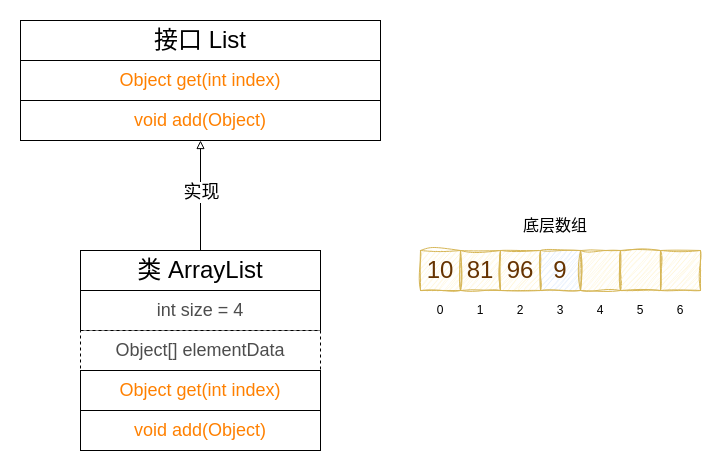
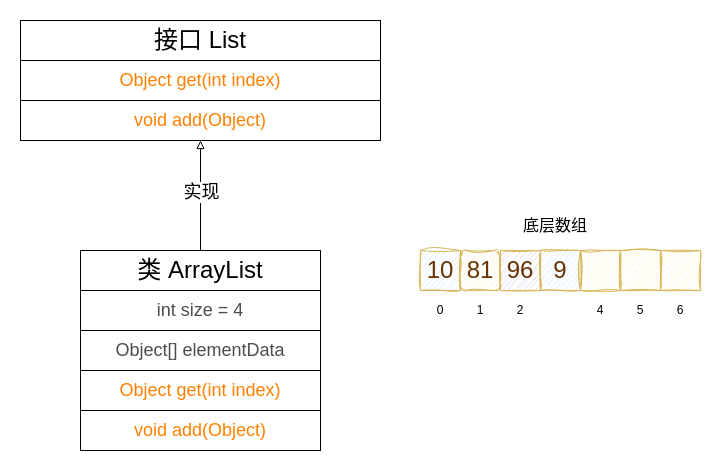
  <mxCell id="0" />
  <mxCell id="1" parent="0" />
- <mxCell id="2" value="&lt;font style=&quot;color: rgb(102, 51, 0);&quot;&gt;10&lt;/font&gt;" style="whiteSpace=wrap;html=1;aspect=fixed;sketch=1;curveFitting=1;jiggle=2;fillColor=#fff2cc;strokeColor=#d6b656;fontSize=24;" parent="1" vertex="1"><mxGeometry x="420" y="250" width="40" height="40" as="geometry" /></mxCell>
- <mxCell id="3" value="&lt;font style=&quot;color: rgb(102, 51, 0);&quot;&gt;81&lt;/font&gt;" style="whiteSpace=wrap;html=1;aspect=fixed;sketch=1;curveFitting=1;jiggle=2;fillColor=#fff2cc;strokeColor=#d6b656;fontSize=24;" parent="1" vertex="1"><mxGeometry x="460" y="250" width="40" height="40" as="geometry" /></mxCell>
- <mxCell id="4" value="&lt;font style=&quot;color: rgb(102, 51, 0);&quot;&gt;96&lt;/font&gt;" style="whiteSpace=wrap;html=1;aspect=fixed;sketch=1;curveFitting=1;jiggle=2;fillColor=#fff2cc;strokeColor=#d6b656;fontSize=24;" parent="1" vertex="1"><mxGeometry x="500" y="250" width="40" height="40" as="geometry" /></mxCell>
+ <mxCell id="2" value="&lt;font style=&quot;color: rgb(102, 51, 0);&quot;&gt;10&lt;/font&gt;" style="whiteSpace=wrap;html=1;aspect=fixed;sketch=1;curveFitting=1;jiggle=2;fillColor=#dae8fc;strokeColor=#d6b656;fontSize=24;" parent="1" vertex="1"><mxGeometry x="420" y="250" width="40" height="40" as="geometry" /></mxCell>
+ <mxCell id="3" value="&lt;font style=&quot;color: rgb(102, 51, 0);&quot;&gt;81&lt;/font&gt;" style="whiteSpace=wrap;html=1;aspect=fixed;sketch=1;curveFitting=1;jiggle=2;fillColor=#fff2cc;strokeColor=#d6b656;fontSize=24;rounded=1;" parent="1" vertex="1"><mxGeometry x="460" y="250" width="40" height="40" as="geometry" /></mxCell>
+ <mxCell id="4" value="&lt;font style=&quot;color: rgb(102, 51, 0);&quot;&gt;96&lt;/font&gt;" style="whiteSpace=wrap;html=1;aspect=fixed;sketch=1;curveFitting=1;jiggle=2;fillColor=#e1d5e7;strokeColor=#d6b656;fontSize=24;" parent="1" vertex="1"><mxGeometry x="500" y="250" width="40" height="40" as="geometry" /></mxCell>
  <mxCell id="5" value="&lt;font style=&quot;color: rgb(102, 51, 0);&quot;&gt;9&lt;/font&gt;" style="whiteSpace=wrap;html=1;aspect=fixed;sketch=1;curveFitting=1;jiggle=2;fillColor=#dae8fc;strokeColor=#d6b656;fontSize=24;" parent="1" vertex="1"><mxGeometry x="540" y="250" width="40" height="40" as="geometry" /></mxCell>
  <mxCell id="6" value="" style="whiteSpace=wrap;html=1;aspect=fixed;sketch=1;curveFitting=1;jiggle=2;fillColor=#fff2cc;strokeColor=#d6b656;" parent="1" vertex="1"><mxGeometry x="580" y="250" width="40" height="40" as="geometry" /></mxCell>
  <mxCell id="7" value="" style="whiteSpace=wrap;html=1;aspect=fixed;sketch=1;curveFitting=1;jiggle=2;fillColor=#fff2cc;strokeColor=#d6b656;" parent="1" vertex="1"><mxGeometry x="620" y="250" width="40" height="40" as="geometry" /></mxCell>
  <mxCell id="8" value="" style="whiteSpace=wrap;html=1;aspect=fixed;sketch=1;curveFitting=1;jiggle=2;fillColor=#fff2cc;strokeColor=#d6b656;" parent="1" vertex="1"><mxGeometry x="660" y="250" width="40" height="40" as="geometry" /></mxCell>
  <mxCell id="9" value="1" style="text;html=1;align=center;verticalAlign=middle;whiteSpace=wrap;rounded=0;" parent="1" vertex="1"><mxGeometry x="460" y="290" width="40" height="40" as="geometry" /></mxCell>
  <mxCell id="10" value="0" style="text;html=1;align=center;verticalAlign=middle;whiteSpace=wrap;rounded=0;" parent="1" vertex="1"><mxGeometry x="420" y="290" width="40" height="40" as="geometry" /></mxCell>
- <mxCell id="11" value="3" style="text;html=1;align=center;verticalAlign=middle;whiteSpace=wrap;rounded=0;" parent="1" vertex="1"><mxGeometry x="540" y="290" width="40" height="40" as="geometry" /></mxCell>
  <mxCell id="12" value="2" style="text;html=1;align=center;verticalAlign=middle;whiteSpace=wrap;rounded=0;" parent="1" vertex="1"><mxGeometry x="500" y="290" width="40" height="40" as="geometry" /></mxCell>
  <mxCell id="13" value="5" style="text;html=1;align=center;verticalAlign=middle;whiteSpace=wrap;rounded=0;" parent="1" vertex="1"><mxGeometry x="620" y="290" width="40" height="40" as="geometry" /></mxCell>
  <mxCell id="14" value="4" style="text;html=1;align=center;verticalAlign=middle;whiteSpace=wrap;rounded=0;" parent="1" vertex="1"><mxGeometry x="580" y="290" width="40" height="40" as="geometry" /></mxCell>
  <mxCell id="15" value="6" style="text;html=1;align=center;verticalAlign=middle;whiteSpace=wrap;rounded=0;" parent="1" vertex="1"><mxGeometry x="660" y="290" width="40" height="40" as="geometry" /></mxCell>
  <mxCell id="16" value="&lt;font style=&quot;font-size: 16px;&quot;&gt;底层数组&lt;/font&gt;" style="text;html=1;align=center;verticalAlign=middle;whiteSpace=wrap;rounded=0;" parent="1" vertex="1"><mxGeometry x="510" y="210" width="90" height="30" as="geometry" /></mxCell>
  <mxCell id="17" value="" style="rounded=0;whiteSpace=wrap;html=1;fillColor=none;movable=1;resizable=1;rotatable=1;deletable=1;editable=1;locked=0;connectable=1;" parent="1" vertex="1"><mxGeometry x="80" y="250" width="240" height="80" as="geometry" /></mxCell>
  <mxCell id="18" value="&lt;font style=&quot;font-size: 18px; color: rgb(77, 77, 77);&quot;&gt;int size = 4&lt;/font&gt;" style="rounded=0;whiteSpace=wrap;html=1;" vertex="1" parent="1"><mxGeometry x="80" y="290" width="240" height="40" as="geometry" /></mxCell>
  <mxCell id="19" value="&lt;font style=&quot;font-size: 24px;&quot;&gt;类&amp;nbsp;&lt;/font&gt;&lt;span style=&quot;font-size: 24px; background-color: transparent; color: light-dark(rgb(0, 0, 0), rgb(255, 255, 255));&quot;&gt;ArrayList&lt;/span&gt;" style="rounded=0;whiteSpace=wrap;html=1;" vertex="1" parent="1"><mxGeometry x="80" y="250" width="240" height="40" as="geometry" /></mxCell>
- <mxCell id="20" value="&lt;font style=&quot;font-size: 18px; color: rgb(77, 77, 77);&quot;&gt;Object[] elementData&lt;/font&gt;" style="rounded=0;whiteSpace=wrap;html=1;dashed=1;" vertex="1" parent="1"><mxGeometry x="80" y="330" width="240" height="40" as="geometry" /></mxCell>
+ <mxCell id="20" value="&lt;font style=&quot;font-size: 18px; color: rgb(77, 77, 77);&quot;&gt;Object[] elementData&lt;/font&gt;" style="rounded=0;whiteSpace=wrap;html=1;" vertex="1" parent="1"><mxGeometry x="80" y="330" width="240" height="40" as="geometry" /></mxCell>
  <mxCell id="21" value="&lt;font style=&quot;font-size: 24px;&quot;&gt;接口 List&lt;/font&gt;" style="rounded=0;whiteSpace=wrap;html=1;" vertex="1" parent="1"><mxGeometry x="20" y="20" width="360" height="40" as="geometry" /></mxCell>
  <mxCell id="22" value="&lt;font style=&quot;font-size: 18px;&quot;&gt;Object get(int index)&lt;/font&gt;" style="rounded=0;whiteSpace=wrap;html=1;fontColor=#FF8000;" vertex="1" parent="1"><mxGeometry x="20" y="60" width="360" height="40" as="geometry" /></mxCell>
  <mxCell id="23" value="&lt;font style=&quot;font-size: 18px;&quot;&gt;void add(Object)&lt;/font&gt;" style="rounded=0;whiteSpace=wrap;html=1;fontColor=#FF8000;" vertex="1" parent="1"><mxGeometry x="20" y="100" width="360" height="40" as="geometry" /></mxCell>
  <mxCell id="24" value="" style="endArrow=block;html=1;rounded=0;exitX=0.5;exitY=0;exitDx=0;exitDy=0;endFill=0;" edge="1" parent="1" source="19" target="23"><mxGeometry width="50" height="50" relative="1" as="geometry"><mxPoint x="230" y="300" as="sourcePoint" /><mxPoint x="230" y="180" as="targetPoint" /></mxGeometry></mxCell>
  <mxCell id="25" value="&lt;font style=&quot;font-size: 18px;&quot;&gt;实现&lt;/font&gt;" style="edgeLabel;html=1;align=center;verticalAlign=middle;resizable=0;points=[];" vertex="1" connectable="0" parent="24"><mxGeometry x="0.067" relative="1" as="geometry"><mxPoint as="offset" /></mxGeometry></mxCell>
  <mxCell id="26" value="&lt;font style=&quot;font-size: 18px;&quot;&gt;Object get(int index)&lt;/font&gt;" style="rounded=0;whiteSpace=wrap;html=1;fontColor=#FF8000;" vertex="1" parent="1"><mxGeometry x="80" y="370" width="240" height="40" as="geometry" /></mxCell>
  <mxCell id="27" value="&lt;font style=&quot;font-size: 18px;&quot;&gt;void add(Object)&lt;/font&gt;" style="rounded=0;whiteSpace=wrap;html=1;fontColor=#FF8000;" vertex="1" parent="1"><mxGeometry x="80" y="410" width="240" height="40" as="geometry" /></mxCell>
